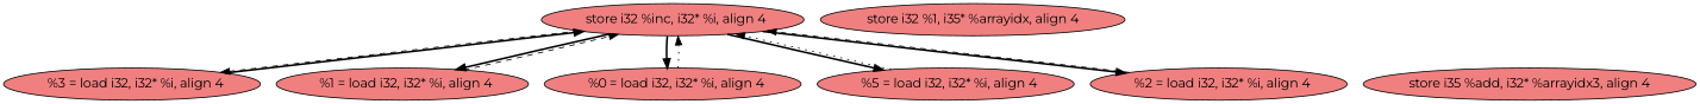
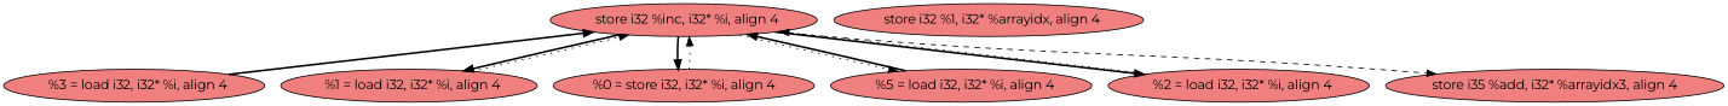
  digraph {
    fontname=Montserrat
    node [fillcolor=lightcoral fontname=Montserrat shape=ellipse style=filled]
    edge [fontname=Montserrat style=bold]
    n1 [label="  store i32 %inc, i32* %i, align 4"]
    n2 [label="  %3 = load i32, i32* %i, align 4"]
    n3 [label="  %1 = load i32, i32* %i, align 4"]
-   n4 [label="  %0 = load i32, i32* %i, align 4"]
+   n4 [label="%0 = store i32, i32* %i, align 4"]
    n5 [label="  %5 = load i32, i32* %i, align 4"]
    n6 [label="  %2 = load i32, i32* %i, align 4"]
-   n7 [label="store i32 %1, i35* %arrayidx, align 4"]
+   n7 [label="  store i32 %1, i32* %arrayidx, align 4"]
    n8 [label="store i35 %add, i32* %arrayidx3, align 4"]
-   n1 -> n2 [style=dashed]
+   n1 -> n8 [style=dashed]
    n1 -> n3
    n1 -> n4
-   n1 -> n5
+   n1 -> n5 [style=dotted]
    n1 -> n6
    n2 -> n1
-   n3 -> n1 [style=dashed]
+   n3 -> n1 [style=dotted]
    n4 -> n1 [style=dotted]
-   n5 -> n1 [style=dotted]
-   n6 -> n1 [style=dashed]
+   n5 -> n1
+   n6 -> n1 [style=dotted]
  }
